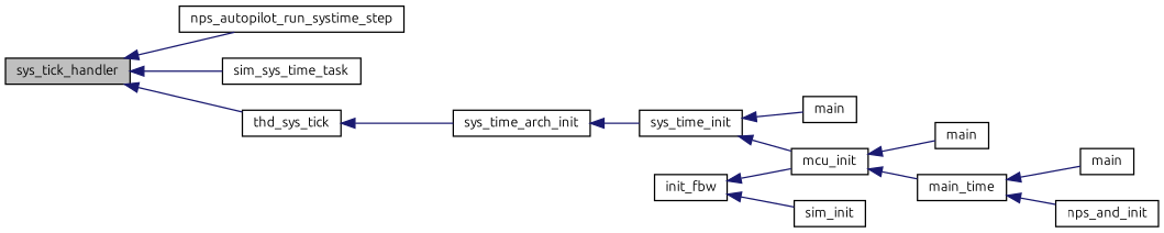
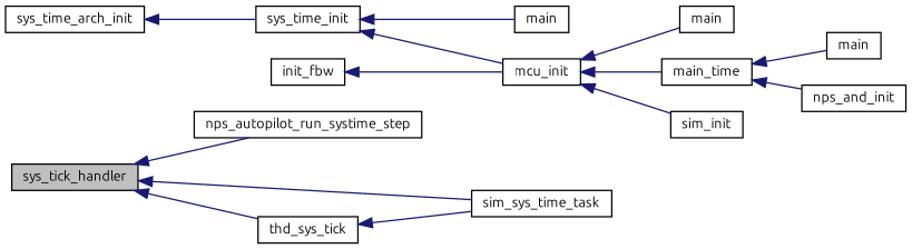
  digraph {
    fontname=Ubuntu
    rankdir=LR
    node [color=black fillcolor=white fontname=Ubuntu fontsize=10 shape=record style=filled]
    edge [color=midnightblue dir=back fontname=Ubuntu fontsize=10 labelfontname=FreeSans labelfontsize=10 style=solid]
    n1 [fillcolor=grey75 fontcolor=black height=0.2 label=sys_tick_handler width=0.4]
    n2 [height=0.2 label=nps_autopilot_run_systime_step width=0.4]
    n3 [height=0.2 label=sim_sys_time_task width=0.4]
    n4 [height=0.2 label=thd_sys_tick width=0.4]
    n5 [height=0.2 label=sys_time_arch_init width=0.4]
    n6 [height=0.2 label=sys_time_init width=0.4]
    n7 [height=0.2 label=main width=0.4]
    n8 [height=0.2 label=mcu_init width=0.4]
    n9 [height=0.2 label=main width=0.4]
    n10 [height=0.2 label=main_time width=0.4]
    n11 [height=0.2 label=main width=0.4]
    n12 [height=0.2 label=nps_and_init width=0.4]
    n13 [height=0.2 label=init_fbw width=0.4]
    n14 [height=0.2 label=sim_init width=0.4]
    n1 -> n2
    n1 -> n3
    n1 -> n4
-   n4 -> n5
+   n4 -> n3
    n5 -> n6
    n6 -> n7
    n6 -> n8
    n8 -> n9
    n8 -> n10
    n10 -> n11
    n10 -> n12
    n13 -> n8
-   n13 -> n14
+   n8 -> n14
  }
